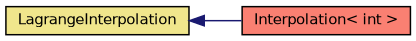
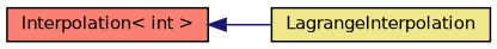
  digraph {
    rankdir=LR
    node [color=black fontname=Helvetica fontsize=10 shape=record style=filled]
    n1 [fillcolor=salmon height=0.2 label="Interpolation\< int \>" width=0.4]
    n2 [fillcolor=khaki height=0.2 label=LagrangeInterpolation width=0.4]
-   n2 -> n1 [color=midnightblue dir=back fontname=Helvetica fontsize=10 labelfontname=Helvetica labelfontsize=10 style=solid]
+   n1 -> n2 [color=midnightblue dir=back fontname=Helvetica fontsize=10 labelfontname=Helvetica labelfontsize=10 style=solid]
  }
